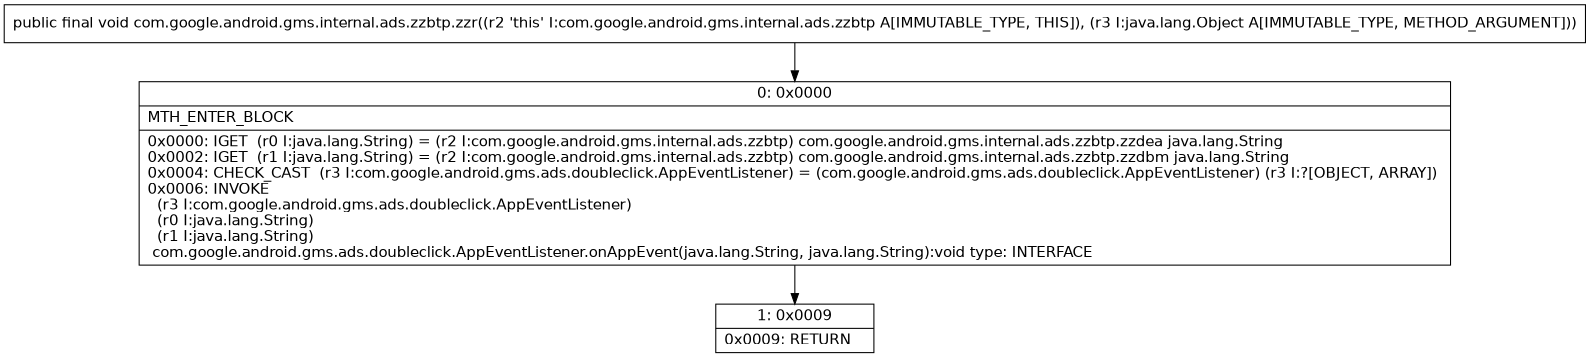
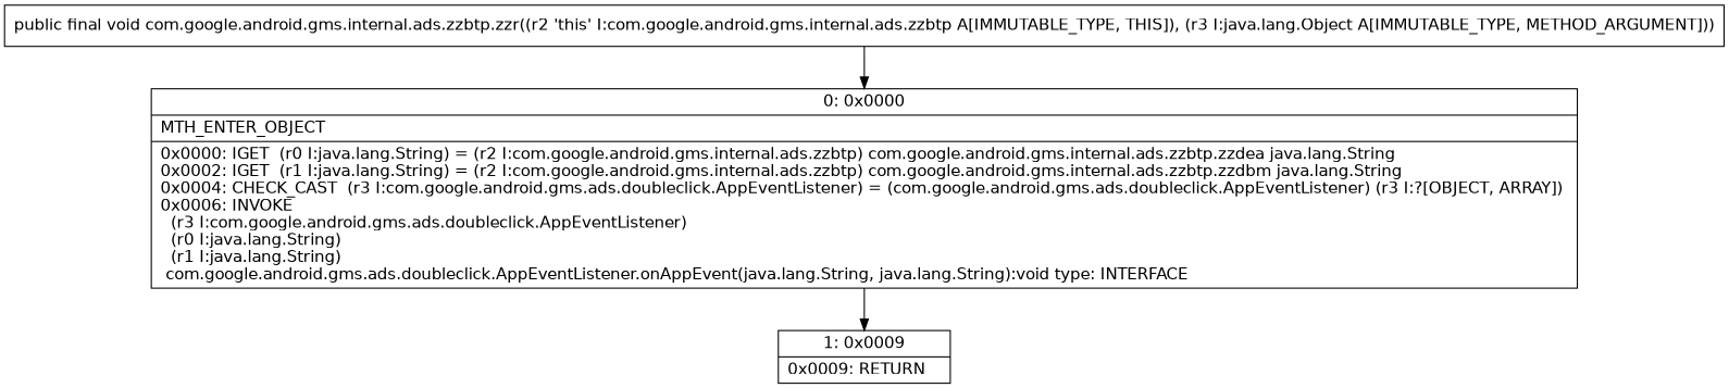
  digraph {
    fontname="DejaVu Sans"
    node [shape=record fontname="DejaVu Sans"]
    edge [fontname="DejaVu Sans"]
-   n1 [label="{0\:\ 0x0000|MTH_ENTER_BLOCK\l|0x0000: IGET  (r0 I:java.lang.String) = (r2 I:com.google.android.gms.internal.ads.zzbtp) com.google.android.gms.internal.ads.zzbtp.zzdea java.lang.String \l0x0002: IGET  (r1 I:java.lang.String) = (r2 I:com.google.android.gms.internal.ads.zzbtp) com.google.android.gms.internal.ads.zzbtp.zzdbm java.lang.String \l0x0004: CHECK_CAST  (r3 I:com.google.android.gms.ads.doubleclick.AppEventListener) = (com.google.android.gms.ads.doubleclick.AppEventListener) (r3 I:?[OBJECT, ARRAY]) \l0x0006: INVOKE  \l  (r3 I:com.google.android.gms.ads.doubleclick.AppEventListener)\l  (r0 I:java.lang.String)\l  (r1 I:java.lang.String)\l com.google.android.gms.ads.doubleclick.AppEventListener.onAppEvent(java.lang.String, java.lang.String):void type: INTERFACE \l}"]
+   n1 [label="{0\:\ 0x0000|MTH_ENTER_OBJECT\l|0x0000: IGET  (r0 I:java.lang.String) = (r2 I:com.google.android.gms.internal.ads.zzbtp) com.google.android.gms.internal.ads.zzbtp.zzdea java.lang.String \l0x0002: IGET  (r1 I:java.lang.String) = (r2 I:com.google.android.gms.internal.ads.zzbtp) com.google.android.gms.internal.ads.zzbtp.zzdbm java.lang.String \l0x0004: CHECK_CAST  (r3 I:com.google.android.gms.ads.doubleclick.AppEventListener) = (com.google.android.gms.ads.doubleclick.AppEventListener) (r3 I:?[OBJECT, ARRAY]) \l0x0006: INVOKE  \l  (r3 I:com.google.android.gms.ads.doubleclick.AppEventListener)\l  (r0 I:java.lang.String)\l  (r1 I:java.lang.String)\l com.google.android.gms.ads.doubleclick.AppEventListener.onAppEvent(java.lang.String, java.lang.String):void type: INTERFACE \l}"]
    n2 [label="{1\:\ 0x0009|0x0009: RETURN   \l}"]
    n3 [label="{public final void com.google.android.gms.internal.ads.zzbtp.zzr((r2 'this' I:com.google.android.gms.internal.ads.zzbtp A[IMMUTABLE_TYPE, THIS]), (r3 I:java.lang.Object A[IMMUTABLE_TYPE, METHOD_ARGUMENT])) }"]
    n1 -> n2
    n3 -> n1
  }
